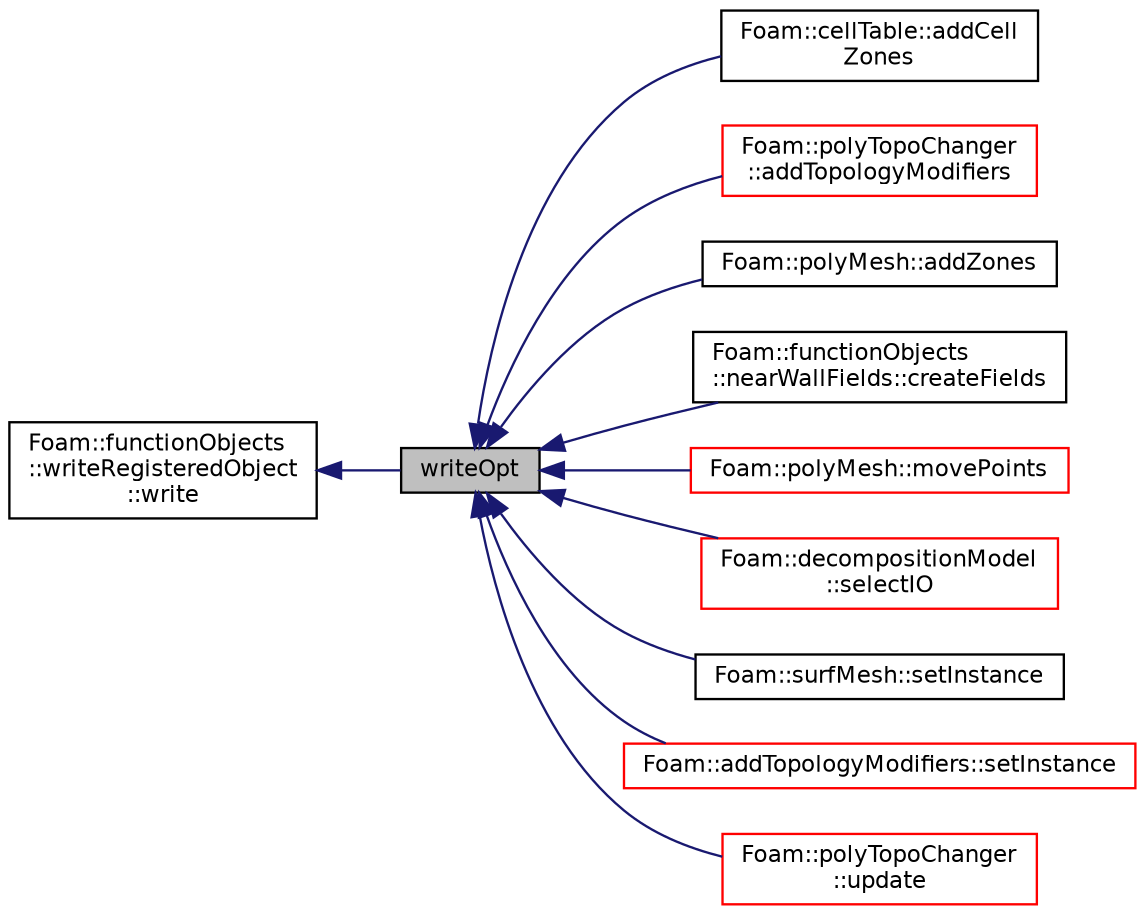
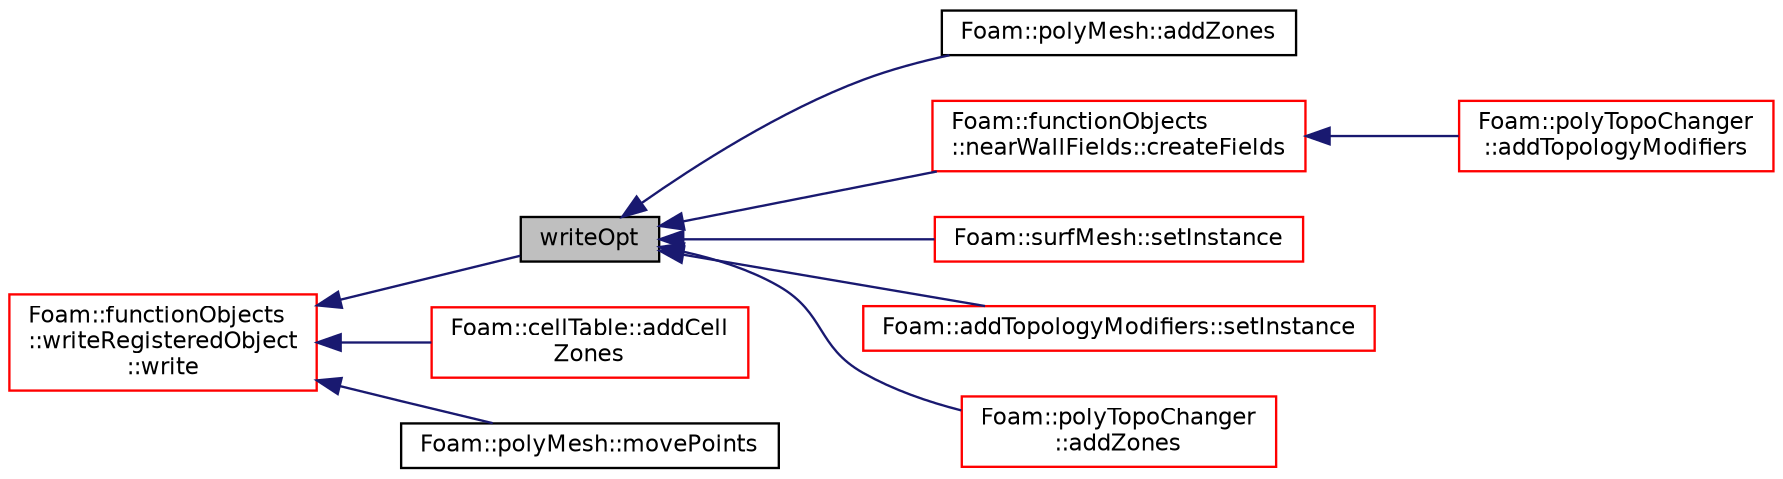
  digraph {
    rankdir=LR
    node [color=red fontname=Helvetica fontsize=10 shape=record]
    edge [color=midnightblue dir=back fontname=Helvetica fontsize=10 labelfontname=Helvetica labelfontsize=10 style=solid]
    n1 [color=black fillcolor=grey75 fontcolor=black height=0.2 label=writeOpt style=filled width=0.4]
-   n2 [color=black height=0.2 label="Foam::cellTable::addCell\lZones" width=0.4]
+   n2 [height=0.2 label="Foam::cellTable::addCell\lZones" width=0.4]
    n3 [height=0.2 label="Foam::polyTopoChanger\l::addTopologyModifiers" width=0.4]
    n4 [color=black height=0.2 label="Foam::polyMesh::addZones" width=0.4]
-   n5 [color=black height=0.2 label="Foam::functionObjects\l::nearWallFields::createFields" width=0.4]
-   n6 [height=0.2 label="Foam::polyMesh::movePoints" width=0.4]
-   n7 [height=0.2 label="Foam::decompositionModel\l::selectIO" width=0.4]
-   n8 [color=black height=0.2 label="Foam::surfMesh::setInstance" width=0.4]
+   n5 [height=0.2 label="Foam::functionObjects\l::nearWallFields::createFields" width=0.4]
+   n6 [color=black height=0.2 label="Foam::polyMesh::movePoints" width=0.4]
+   n8 [height=0.2 label="Foam::surfMesh::setInstance" width=0.4]
    n9 [height=0.2 label="Foam::addTopologyModifiers::setInstance" width=0.4]
-   n10 [height=0.2 label="Foam::polyTopoChanger\l::update" width=0.4]
-   n11 [color=black height=0.2 label="Foam::functionObjects\l::writeRegisteredObject\l::write" width=0.4]
-   n1 -> n2
-   n1 -> n3
+   n10 [height=0.2 label="Foam::polyTopoChanger\l::addZones" width=0.4]
+   n11 [height=0.2 label="Foam::functionObjects\l::writeRegisteredObject\l::write" width=0.4]
+   n11 -> n2
+   n5 -> n3
    n1 -> n4
    n1 -> n5
-   n1 -> n6
-   n1 -> n7
+   n11 -> n6
    n1 -> n8
    n1 -> n9
    n1 -> n10
    n11 -> n1
  }
